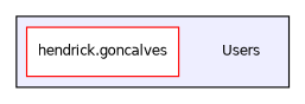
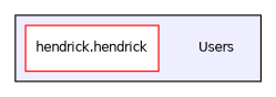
  digraph {
    compound=true
    node [fontname=Helvetica fontsize=10]
    n1 [label=Users shape=plaintext]
-   n2 [color=red fillcolor=white label="hendrick.goncalves" shape=box style=filled]
+   n2 [color=red fillcolor=white label="hendrick.hendrick" shape=box style=filled]
    subgraph cluster_1 {
      bgcolor="#eeeeff"
      pencolor=black
      n1
      n2
    }
  }
